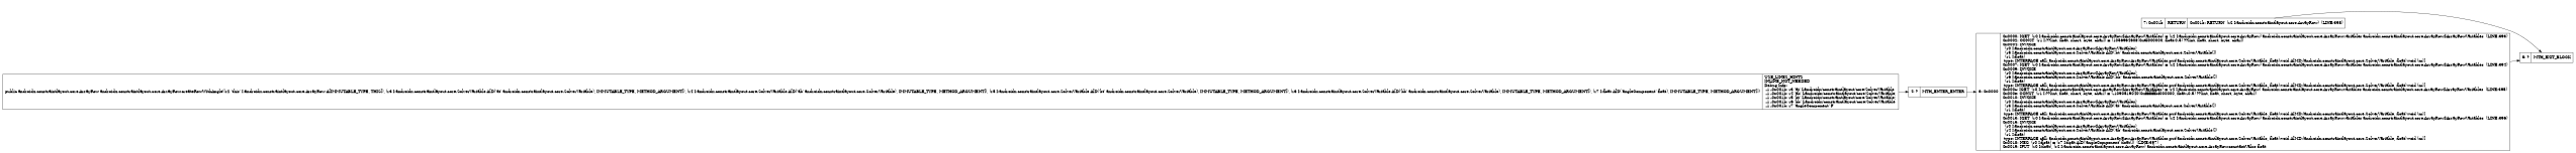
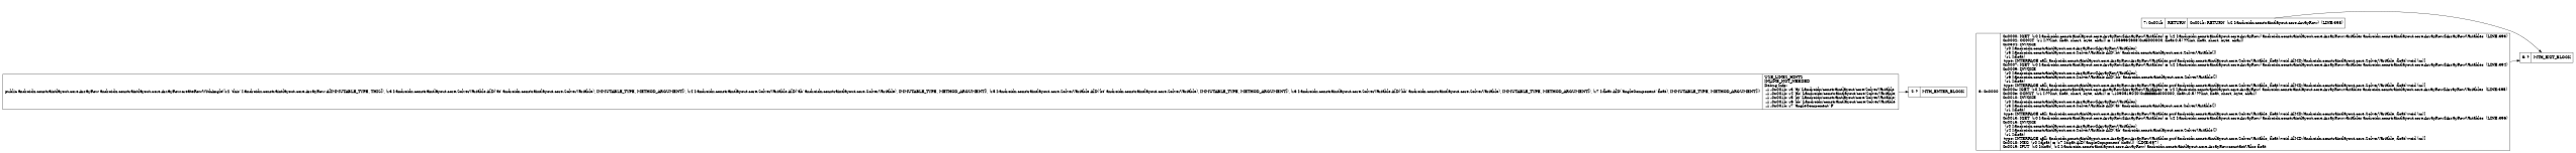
  digraph {
    rankdir=LR
    node [shape=record]
-   n1 [label="{4\:\ ?|MTH_ENTER_ENTER\l}"]
-   n2 [label="{6\:\ 0x0000|0x0000: IGET  (r0 I:androidx.constraintlayout.core.ArrayRow$ArrayRowVariables) = (r2 I:androidx.constraintlayout.core.ArrayRow) androidx.constraintlayout.core.ArrayRow.variables androidx.constraintlayout.core.ArrayRow$ArrayRowVariables  (LINE:393)\l0x0002: CONST  (r1 I:??[int, float, short, byte, char]) = (1056964608(0x3f000000, float:0.5) ??[int, float, short, byte, char]) \l0x0004: INVOKE  \l  (r0 I:androidx.constraintlayout.core.ArrayRow$ArrayRowVariables)\l  (r5 I:androidx.constraintlayout.core.SolverVariable A[D('bt' androidx.constraintlayout.core.SolverVariable)])\l  (r1 I:float)\l type: INTERFACE call: androidx.constraintlayout.core.ArrayRow.ArrayRowVariables.put(androidx.constraintlayout.core.SolverVariable, float):void A[MD:(androidx.constraintlayout.core.SolverVariable, float):void (m)]\l0x0007: IGET  (r0 I:androidx.constraintlayout.core.ArrayRow$ArrayRowVariables) = (r2 I:androidx.constraintlayout.core.ArrayRow) androidx.constraintlayout.core.ArrayRow.variables androidx.constraintlayout.core.ArrayRow$ArrayRowVariables  (LINE:394)\l0x0009: INVOKE  \l  (r0 I:androidx.constraintlayout.core.ArrayRow$ArrayRowVariables)\l  (r6 I:androidx.constraintlayout.core.SolverVariable A[D('bb' androidx.constraintlayout.core.SolverVariable)])\l  (r1 I:float)\l type: INTERFACE call: androidx.constraintlayout.core.ArrayRow.ArrayRowVariables.put(androidx.constraintlayout.core.SolverVariable, float):void A[MD:(androidx.constraintlayout.core.SolverVariable, float):void (m)]\l0x000c: IGET  (r0 I:androidx.constraintlayout.core.ArrayRow$ArrayRowVariables) = (r2 I:androidx.constraintlayout.core.ArrayRow) androidx.constraintlayout.core.ArrayRow.variables androidx.constraintlayout.core.ArrayRow$ArrayRowVariables  (LINE:395)\l0x000e: CONST  (r1 I:??[int, float, short, byte, char]) = (\-1090519040(0xffffffffbf000000, float:\-0.5) ??[int, float, short, byte, char]) \l0x0010: INVOKE  \l  (r0 I:androidx.constraintlayout.core.ArrayRow$ArrayRowVariables)\l  (r3 I:androidx.constraintlayout.core.SolverVariable A[D('at' androidx.constraintlayout.core.SolverVariable)])\l  (r1 I:float)\l type: INTERFACE call: androidx.constraintlayout.core.ArrayRow.ArrayRowVariables.put(androidx.constraintlayout.core.SolverVariable, float):void A[MD:(androidx.constraintlayout.core.SolverVariable, float):void (m)]\l0x0013: IGET  (r0 I:androidx.constraintlayout.core.ArrayRow$ArrayRowVariables) = (r2 I:androidx.constraintlayout.core.ArrayRow) androidx.constraintlayout.core.ArrayRow.variables androidx.constraintlayout.core.ArrayRow$ArrayRowVariables  (LINE:396)\l0x0015: INVOKE  \l  (r0 I:androidx.constraintlayout.core.ArrayRow$ArrayRowVariables)\l  (r4 I:androidx.constraintlayout.core.SolverVariable A[D('ab' androidx.constraintlayout.core.SolverVariable)])\l  (r1 I:float)\l type: INTERFACE call: androidx.constraintlayout.core.ArrayRow.ArrayRowVariables.put(androidx.constraintlayout.core.SolverVariable, float):void A[MD:(androidx.constraintlayout.core.SolverVariable, float):void (m)]\l0x0018: NEG  (r0 I:float) = (r7 I:float A[D('angleComponent' float)])  (LINE:397)\l0x0019: IPUT  (r0 I:float), (r2 I:androidx.constraintlayout.core.ArrayRow) androidx.constraintlayout.core.ArrayRow.constantValue float \l}"]
+   n1 [label="{4\:\ ?|MTH_ENTER_BLOCK\l}"]
+   n2 [label="{6\:\ 0x0000|0x0000: IGET  (r0 I:androidx.constraintlayout.core.ArrayRow$ArrayRowVariables) = (r2 I:androidx.constraintlayout.core.ArrayRow) androidx.constraintlayout.core.ArrayRow.variables androidx.constraintlayout.core.ArrayRow$ArrayRowVariables  (LINE:393)\l0x0002: CONST  (r1 I:??[int, float, short, byte, char]) = (1056964608(0x3f000000, float:0.5) ??[int, float, short, byte, char]) \l0x0504: INVOKE  \l  (r0 I:androidx.constraintlayout.core.ArrayRow$ArrayRowVariables)\l  (r5 I:androidx.constraintlayout.core.SolverVariable A[D('bt' androidx.constraintlayout.core.SolverVariable)])\l  (r1 I:float)\l type: INTERFACE call: androidx.constraintlayout.core.ArrayRow.ArrayRowVariables.put(androidx.constraintlayout.core.SolverVariable, float):void A[MD:(androidx.constraintlayout.core.SolverVariable, float):void (m)]\l0x0007: IGET  (r0 I:androidx.constraintlayout.core.ArrayRow$ArrayRowVariables) = (r2 I:androidx.constraintlayout.core.ArrayRow) androidx.constraintlayout.core.ArrayRow.variables androidx.constraintlayout.core.ArrayRow$ArrayRowVariables  (LINE:394)\l0x0009: INVOKE  \l  (r0 I:androidx.constraintlayout.core.ArrayRow$ArrayRowVariables)\l  (r6 I:androidx.constraintlayout.core.SolverVariable A[D('bb' androidx.constraintlayout.core.SolverVariable)])\l  (r1 I:float)\l type: INTERFACE call: androidx.constraintlayout.core.ArrayRow.ArrayRowVariables.put(androidx.constraintlayout.core.SolverVariable, float):void A[MD:(androidx.constraintlayout.core.SolverVariable, float):void (m)]\l0x000c: IGET  (r0 I:androidx.constraintlayout.core.ArrayRow$ArrayRowVariables) = (r2 I:androidx.constraintlayout.core.ArrayRow) androidx.constraintlayout.core.ArrayRow.variables androidx.constraintlayout.core.ArrayRow$ArrayRowVariables  (LINE:395)\l0x000e: CONST  (r1 I:??[int, float, short, byte, char]) = (\-1090519040(0xffffffffbf000000, float:\-0.5) ??[int, float, short, byte, char]) \l0x0010: INVOKE  \l  (r0 I:androidx.constraintlayout.core.ArrayRow$ArrayRowVariables)\l  (r3 I:androidx.constraintlayout.core.SolverVariable A[D('at' androidx.constraintlayout.core.SolverVariable)])\l  (r1 I:float)\l type: INTERFACE call: androidx.constraintlayout.core.ArrayRow.ArrayRowVariables.put(androidx.constraintlayout.core.SolverVariable, float):void A[MD:(androidx.constraintlayout.core.SolverVariable, float):void (m)]\l0x0013: IGET  (r0 I:androidx.constraintlayout.core.ArrayRow$ArrayRowVariables) = (r2 I:androidx.constraintlayout.core.ArrayRow) androidx.constraintlayout.core.ArrayRow.variables androidx.constraintlayout.core.ArrayRow$ArrayRowVariables  (LINE:396)\l0x0015: INVOKE  \l  (r0 I:androidx.constraintlayout.core.ArrayRow$ArrayRowVariables)\l  (r4 I:androidx.constraintlayout.core.SolverVariable A[D('ab' androidx.constraintlayout.core.SolverVariable)])\l  (r1 I:float)\l type: INTERFACE call: androidx.constraintlayout.core.ArrayRow.ArrayRowVariables.put(androidx.constraintlayout.core.SolverVariable, float):void A[MD:(androidx.constraintlayout.core.SolverVariable, float):void (m)]\l0x0018: NEG  (r0 I:float) = (r7 I:float A[D('angleComponent' float)])  (LINE:397)\l0x0019: IPUT  (r0 I:float), (r2 I:androidx.constraintlayout.core.ArrayRow) androidx.constraintlayout.core.ArrayRow.constantValue float \l}"]
    n3 [label="{5\:\ ?|MTH_EXIT_BLOCK\l}"]
    n4 [label="{7\:\ 0x001b|RETURN\l|0x001b: RETURN  (r2 I:androidx.constraintlayout.core.ArrayRow)  (LINE:398)\l}"]
    n5 [label="{public androidx.constraintlayout.core.ArrayRow androidx.constraintlayout.core.ArrayRow.createRowWithAngle((r2 'this' I:androidx.constraintlayout.core.ArrayRow A[IMMUTABLE_TYPE, THIS]), (r3 I:androidx.constraintlayout.core.SolverVariable A[D('at' androidx.constraintlayout.core.SolverVariable), IMMUTABLE_TYPE, METHOD_ARGUMENT]), (r4 I:androidx.constraintlayout.core.SolverVariable A[D('ab' androidx.constraintlayout.core.SolverVariable), IMMUTABLE_TYPE, METHOD_ARGUMENT]), (r5 I:androidx.constraintlayout.core.SolverVariable A[D('bt' androidx.constraintlayout.core.SolverVariable), IMMUTABLE_TYPE, METHOD_ARGUMENT]), (r6 I:androidx.constraintlayout.core.SolverVariable A[D('bb' androidx.constraintlayout.core.SolverVariable), IMMUTABLE_TYPE, METHOD_ARGUMENT]), (r7 I:float A[D('angleComponent' float), IMMUTABLE_TYPE, METHOD_ARGUMENT]))  | USE_LINES_HINTS\lINLINE_NOT_NEEDED\lDebug Info:\l  \-1 \-0x001b: r3 'at' Landroidx\/constraintlayout\/core\/SolverVariable;\l  \-1 \-0x001b: r4 'ab' Landroidx\/constraintlayout\/core\/SolverVariable;\l  \-1 \-0x001b: r5 'bt' Landroidx\/constraintlayout\/core\/SolverVariable;\l  \-1 \-0x001b: r6 'bb' Landroidx\/constraintlayout\/core\/SolverVariable;\l  \-1 \-0x001b: r7 'angleComponent' F\l}"]
-   n1 -> n2
    n2 -> n3
    n4 -> n3
    n5 -> n1
  }
